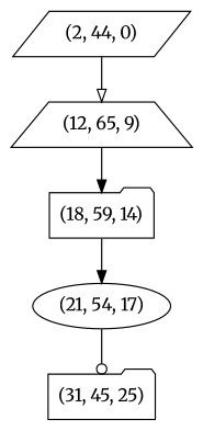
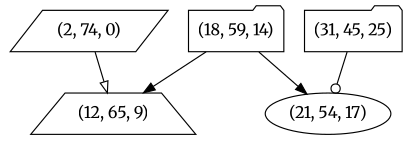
  digraph {
    fontname=Merriweather
    node [fontname=Merriweather shape=folder]
    edge [arrowhead=normal fontname=Merriweather]
-   "(2, 74, 0)" [shape=parallelogram label="(2, 44, 0)"]
+   "(2, 74, 0)" [shape=parallelogram]
    "(12, 65, 9)" [shape=trapezium]
    "(18, 59, 14)"
    "(21, 54, 17)" [shape=ellipse]
    n5 [label="(31, 45, 25)"]
    "(2, 74, 0)" -> "(12, 65, 9)" [arrowhead=onormal]
-   "(12, 65, 9)" -> "(18, 59, 14)"
+   "(18, 59, 14)" -> "(12, 65, 9)"
    "(18, 59, 14)" -> "(21, 54, 17)"
-   "(21, 54, 17)" -> n5 [arrowhead=odot]
+   n5 -> "(21, 54, 17)" [arrowhead=odot]
  }
